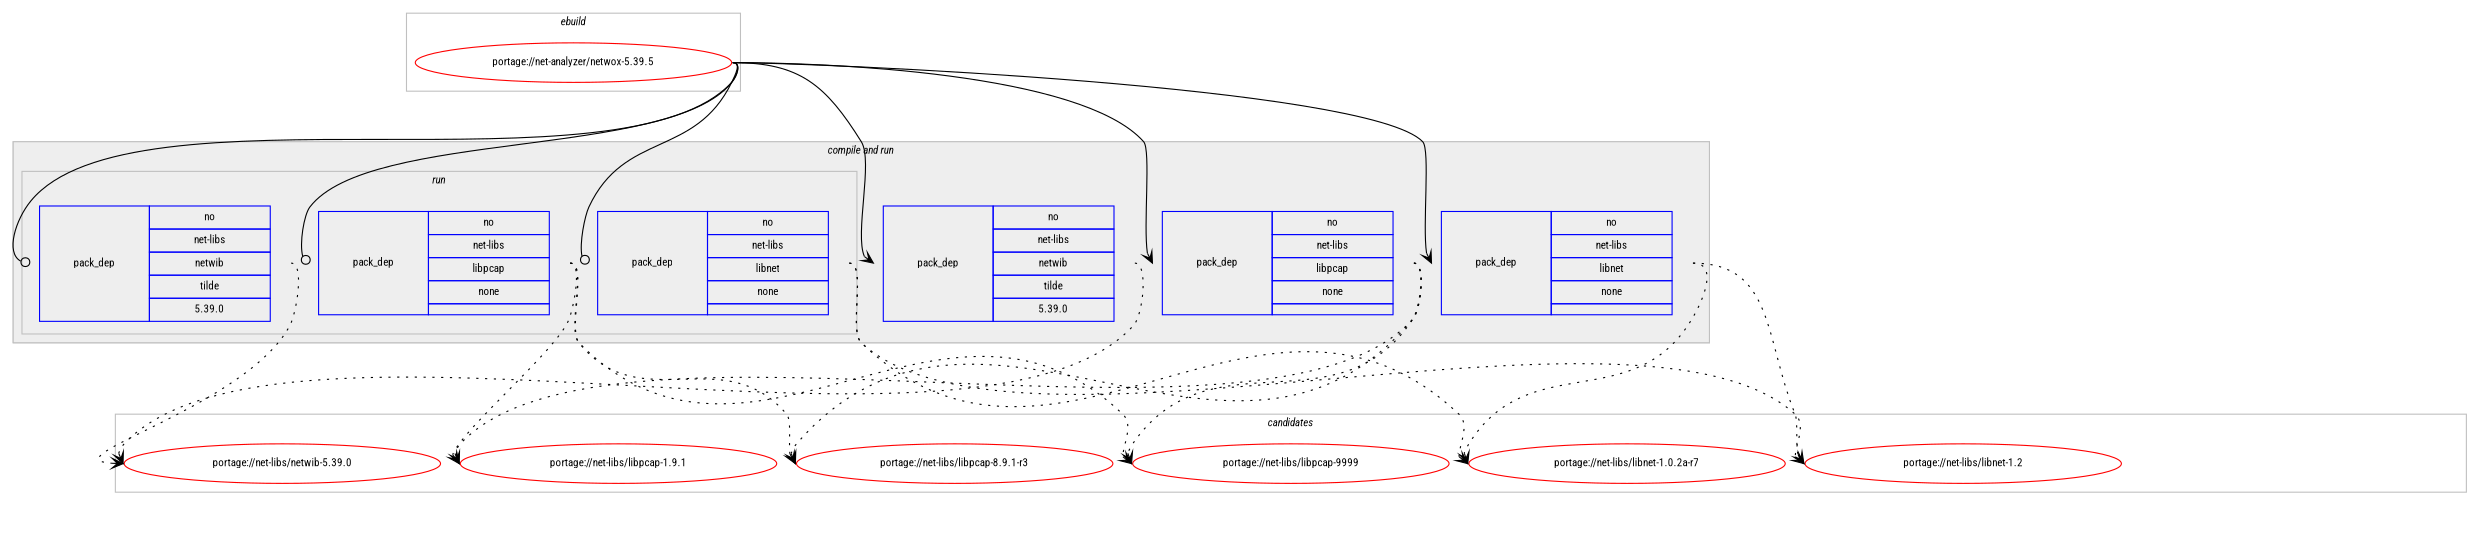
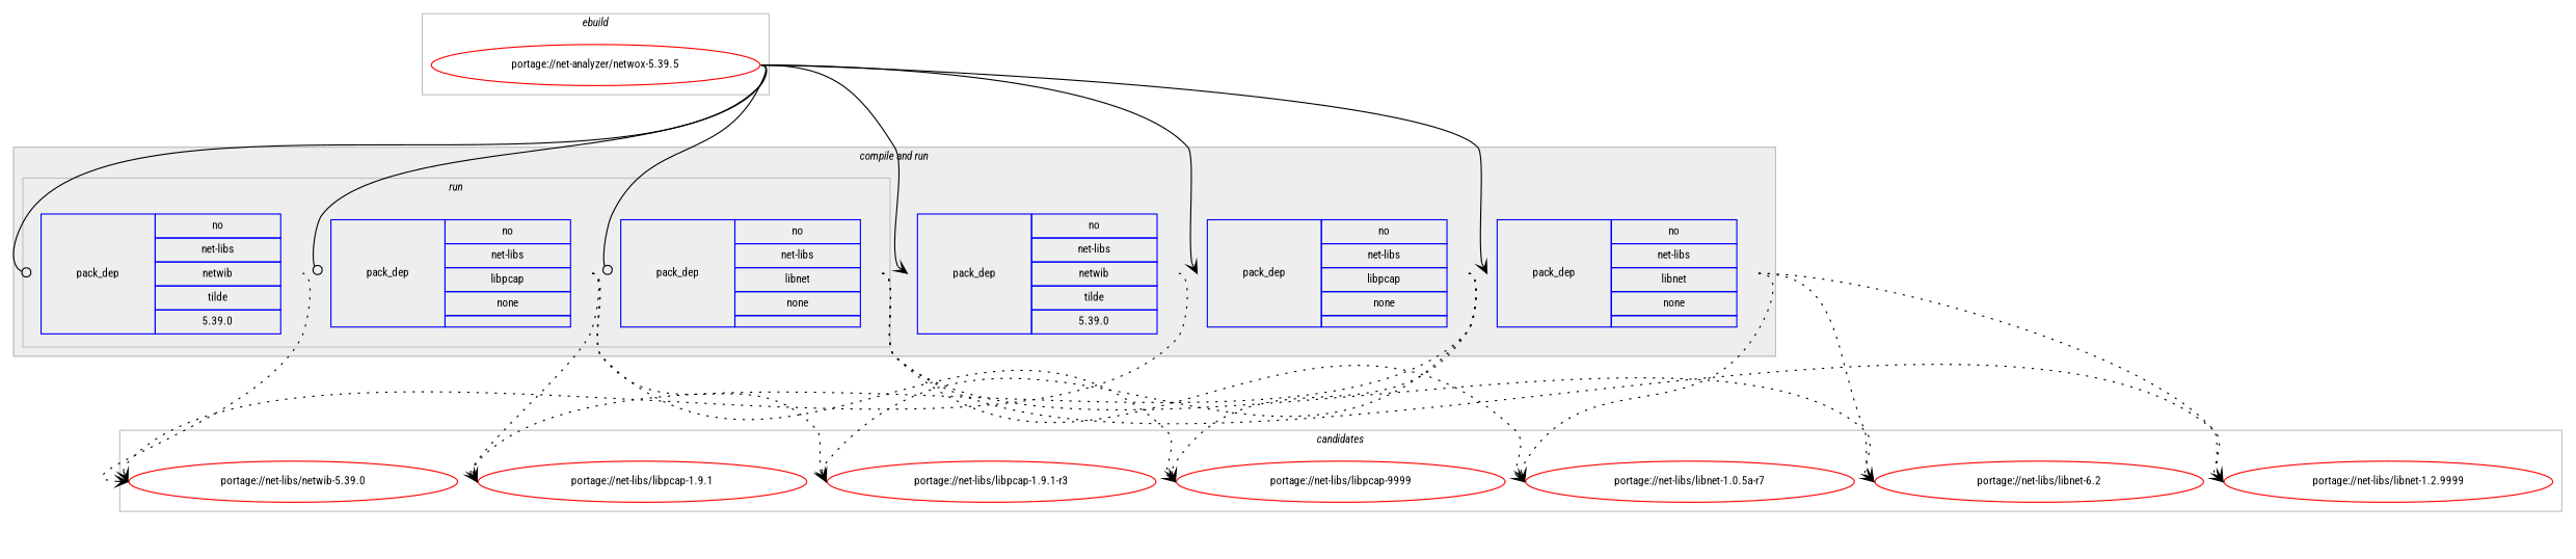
  digraph {
    compound=true
    concentrate=true
    fontname="Roboto Condensed"
    fontsize=10
    newrank=true
    rankdir=TB
    ranksep=1.5
    node [color=red fontname="Roboto Condensed" fontsize=10]
    edge [arrowhead=vee fontname="Roboto Condensed" headport=w style=dotted tailport=e weight=100]
    n1 [label="portage://net-analyzer/netwox-5.39.5" width=4]
    n2 [color=blue label=<<TABLE BORDER="0" CELLBORDER="1" CELLSPACING="0" CELLPADDING="4" WIDTH="220"><TR><TD ROWSPAN="6" CELLPADDING="30">pack_dep</TD></TR><TR><TD WIDTH="110">no</TD></TR><TR><TD>net-libs</TD></TR><TR><TD>libnet</TD></TR><TR><TD>none</TD></TR><TR><TD></TD></TR></TABLE>> shape=none]
    n3 [color=blue label=<<TABLE BORDER="0" CELLBORDER="1" CELLSPACING="0" CELLPADDING="4" WIDTH="220"><TR><TD ROWSPAN="6" CELLPADDING="30">pack_dep</TD></TR><TR><TD WIDTH="110">no</TD></TR><TR><TD>net-libs</TD></TR><TR><TD>libpcap</TD></TR><TR><TD>none</TD></TR><TR><TD></TD></TR></TABLE>> shape=none]
    n4 [color=blue label=<<TABLE BORDER="0" CELLBORDER="1" CELLSPACING="0" CELLPADDING="4" WIDTH="220"><TR><TD ROWSPAN="6" CELLPADDING="30">pack_dep</TD></TR><TR><TD WIDTH="110">no</TD></TR><TR><TD>net-libs</TD></TR><TR><TD>netwib</TD></TR><TR><TD>tilde</TD></TR><TR><TD>5.39.0</TD></TR></TABLE>> shape=none]
    n5 [color=blue label=<<TABLE BORDER="0" CELLBORDER="1" CELLSPACING="0" CELLPADDING="4" WIDTH="220"><TR><TD ROWSPAN="6" CELLPADDING="30">pack_dep</TD></TR><TR><TD WIDTH="110">no</TD></TR><TR><TD>net-libs</TD></TR><TR><TD>libnet</TD></TR><TR><TD>none</TD></TR><TR><TD></TD></TR></TABLE>> shape=none]
    n6 [color=blue label=<<TABLE BORDER="0" CELLBORDER="1" CELLSPACING="0" CELLPADDING="4" WIDTH="220"><TR><TD ROWSPAN="6" CELLPADDING="30">pack_dep</TD></TR><TR><TD WIDTH="110">no</TD></TR><TR><TD>net-libs</TD></TR><TR><TD>libpcap</TD></TR><TR><TD>none</TD></TR><TR><TD></TD></TR></TABLE>> shape=none]
    n7 [color=blue label=<<TABLE BORDER="0" CELLBORDER="1" CELLSPACING="0" CELLPADDING="4" WIDTH="220"><TR><TD ROWSPAN="6" CELLPADDING="30">pack_dep</TD></TR><TR><TD WIDTH="110">no</TD></TR><TR><TD>net-libs</TD></TR><TR><TD>netwib</TD></TR><TR><TD>tilde</TD></TR><TR><TD>5.39.0</TD></TR></TABLE>> shape=none]
-   n9 [label="portage://net-libs/libnet-1.2" width=4]
-   n10 [label="portage://net-libs/libnet-1.0.2a-r7" width=4]
+   n8 [label="portage://net-libs/libnet-1.2.9999" width=4]
+   n9 [label="portage://net-libs/libnet-6.2" width=4]
+   n10 [label="portage://net-libs/libnet-1.0.5a-r7" width=4]
    n11 [label="portage://net-libs/libpcap-9999" width=4]
-   n12 [label="portage://net-libs/libpcap-8.9.1-r3" width=4]
+   n12 [label="portage://net-libs/libpcap-1.9.1-r3" width=4]
    n13 [label="portage://net-libs/libpcap-1.9.1" width=4]
    n14 [label="portage://net-libs/netwib-5.39.0" width=4]
    subgraph cluster_1 {
      color=gray
      label=<<i>ebuild</i>>
      rank=same
      n1
    }
    subgraph cluster_2 {
      color=gray
      label=<<i>dependencies</i>>
      subgraph cluster_3 {
        color=gray
        fillcolor="#eeeeee"
        label=<<i>compile</i>>
        style=filled
        subgraph sub_4 {
          color=gray
          fillcolor="#eeeeee"
          label=<<i>compile</i>>
          style=filled
          n2
        }
        subgraph sub_5 {
          color=gray
          fillcolor="#eeeeee"
          label=<<i>compile</i>>
          style=filled
          n3
        }
        subgraph sub_6 {
          color=gray
          fillcolor="#eeeeee"
          label=<<i>compile</i>>
          style=filled
          n4
        }
      }
      subgraph cluster_7 {
        color=gray
        fillcolor="#eeeeee"
        label=<<i>compile and run</i>>
        style=filled
      }
      subgraph cluster_8 {
        color=gray
        fillcolor="#eeeeee"
        label=<<i>run</i>>
        style=filled
        subgraph sub_9 {
          color=gray
          fillcolor="#eeeeee"
          label=<<i>run</i>>
          style=filled
          n5
        }
        subgraph sub_10 {
          color=gray
          fillcolor="#eeeeee"
          label=<<i>run</i>>
          style=filled
          n6
        }
        subgraph sub_11 {
          color=gray
          fillcolor="#eeeeee"
          label=<<i>run</i>>
          style=filled
          n7
        }
      }
    }
    subgraph cluster_12 {
      color=gray
      label=<<i>candidates</i>>
      rank=same
      subgraph sub_13 {
        color=black
        label=<<i>candidates</i>>
        nodesep=1
        rank=same
+       n8
        n9
        n10
      }
      subgraph sub_14 {
        color=black
        label=<<i>candidates</i>>
        nodesep=1
        rank=same
        n11
        n12
        n13
      }
      subgraph sub_15 {
        color=black
        label=<<i>candidates</i>>
        nodesep=1
        rank=same
        n14
      }
      subgraph sub_16 {
        color=black
        label=<<i>candidates</i>>
        nodesep=1
        rank=same
+       n8
        n9
        n10
      }
      subgraph sub_17 {
        color=black
        label=<<i>candidates</i>>
        nodesep=1
        rank=same
        n11
        n12
        n13
      }
      subgraph sub_18 {
        color=black
        label=<<i>candidates</i>>
        nodesep=1
        rank=same
        n14
      }
    }
    n1 -> n2 [style=solid weight=20]
    n1 -> n3 [style=solid weight=20]
    n1 -> n4 [style=solid weight=20]
    n1 -> n5 [arrowhead=odot style=solid weight=20]
    n1 -> n6 [arrowhead=odot style=solid weight=20]
    n1 -> n7 [arrowhead=odot style=solid weight=20]
+   n2 -> n8
    n2 -> n9
    n2 -> n10
    n3 -> n11
    n3 -> n12
    n3 -> n13
    n4 -> n14
+   n5 -> n8
    n5 -> n9
    n5 -> n10
    n6 -> n11
    n6 -> n12
    n6 -> n13
    n7 -> n14
  }
